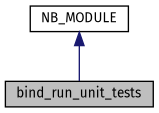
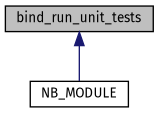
  digraph {
    rankdir=TB
    fontname="Fira Sans"
    node [color=black fontname="Fira Sans" fontsize=10 shape=record]
    n1 [fillcolor=grey75 fontcolor=black height=0.2 label=bind_run_unit_tests style=filled width=0.4]
    n2 [height=0.2 label=NB_MODULE width=0.4]
-   n2 -> n1 [color=midnightblue dir=back fontname="Fira Sans" fontsize=10 labelfontname=Helvetica labelfontsize=10 style=solid]
+   n1 -> n2 [color=midnightblue dir=back fontname="Fira Sans" fontsize=10 labelfontname=Helvetica labelfontsize=10 style=solid]
  }
